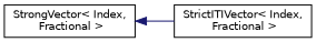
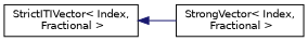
  digraph {
    rankdir=LR
    node [color=black fillcolor=white fontname=Helvetica fontsize=10 shape=record style=filled]
    n1 [height=0.2 label="StrongVector\< Index,\l Fractional \>" width=0.4]
    n2 [height=0.2 label="StrictITIVector\< Index,\l Fractional \>" width=0.4]
-   n1 -> n2 [color=midnightblue dir=back fontname=Helvetica fontsize=10 labelfontname=Helvetica labelfontsize=10 style=solid]
+   n2 -> n1 [color=midnightblue dir=back fontname=Helvetica fontsize=10 labelfontname=Helvetica labelfontsize=10 style=solid]
  }
